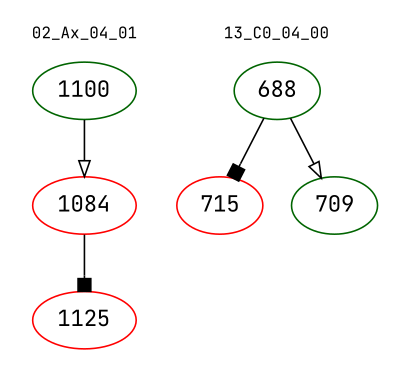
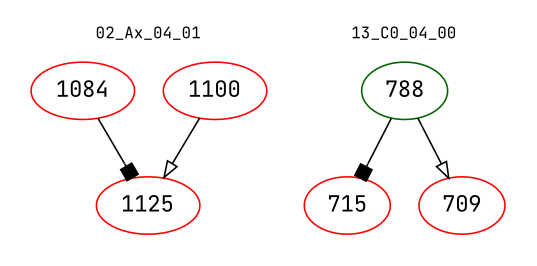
  digraph {
    fontname="JetBrains Mono"
    node [color=red fontname="JetBrains Mono"]
    edge [arrowhead=onormal color=black fontname="JetBrains Mono"]
-   n1 [color=darkgreen label=1100]
+   n1 [label=1100]
    n2 [label=1084]
    n3 [label=1125]
    n4 [label=715]
-   n5 [color=darkgreen label=688]
-   n6 [color=darkgreen label=709]
+   n5 [color=darkgreen label=788]
+   n6 [label=709]
    subgraph cluster_1 {
      color=white
      fontsize=10
      label="02_Ax_04_01"
      n1
      n2
      n3
    }
    subgraph cluster_2 {
      color=white
      fontsize=10
      label="13_C0_04_00"
      n4
      n5
      n6
    }
-   n1 -> n2
+   n1 -> n3
    n2 -> n3 [arrowhead=box]
    n5 -> n4 [arrowhead=box]
    n5 -> n6
  }
